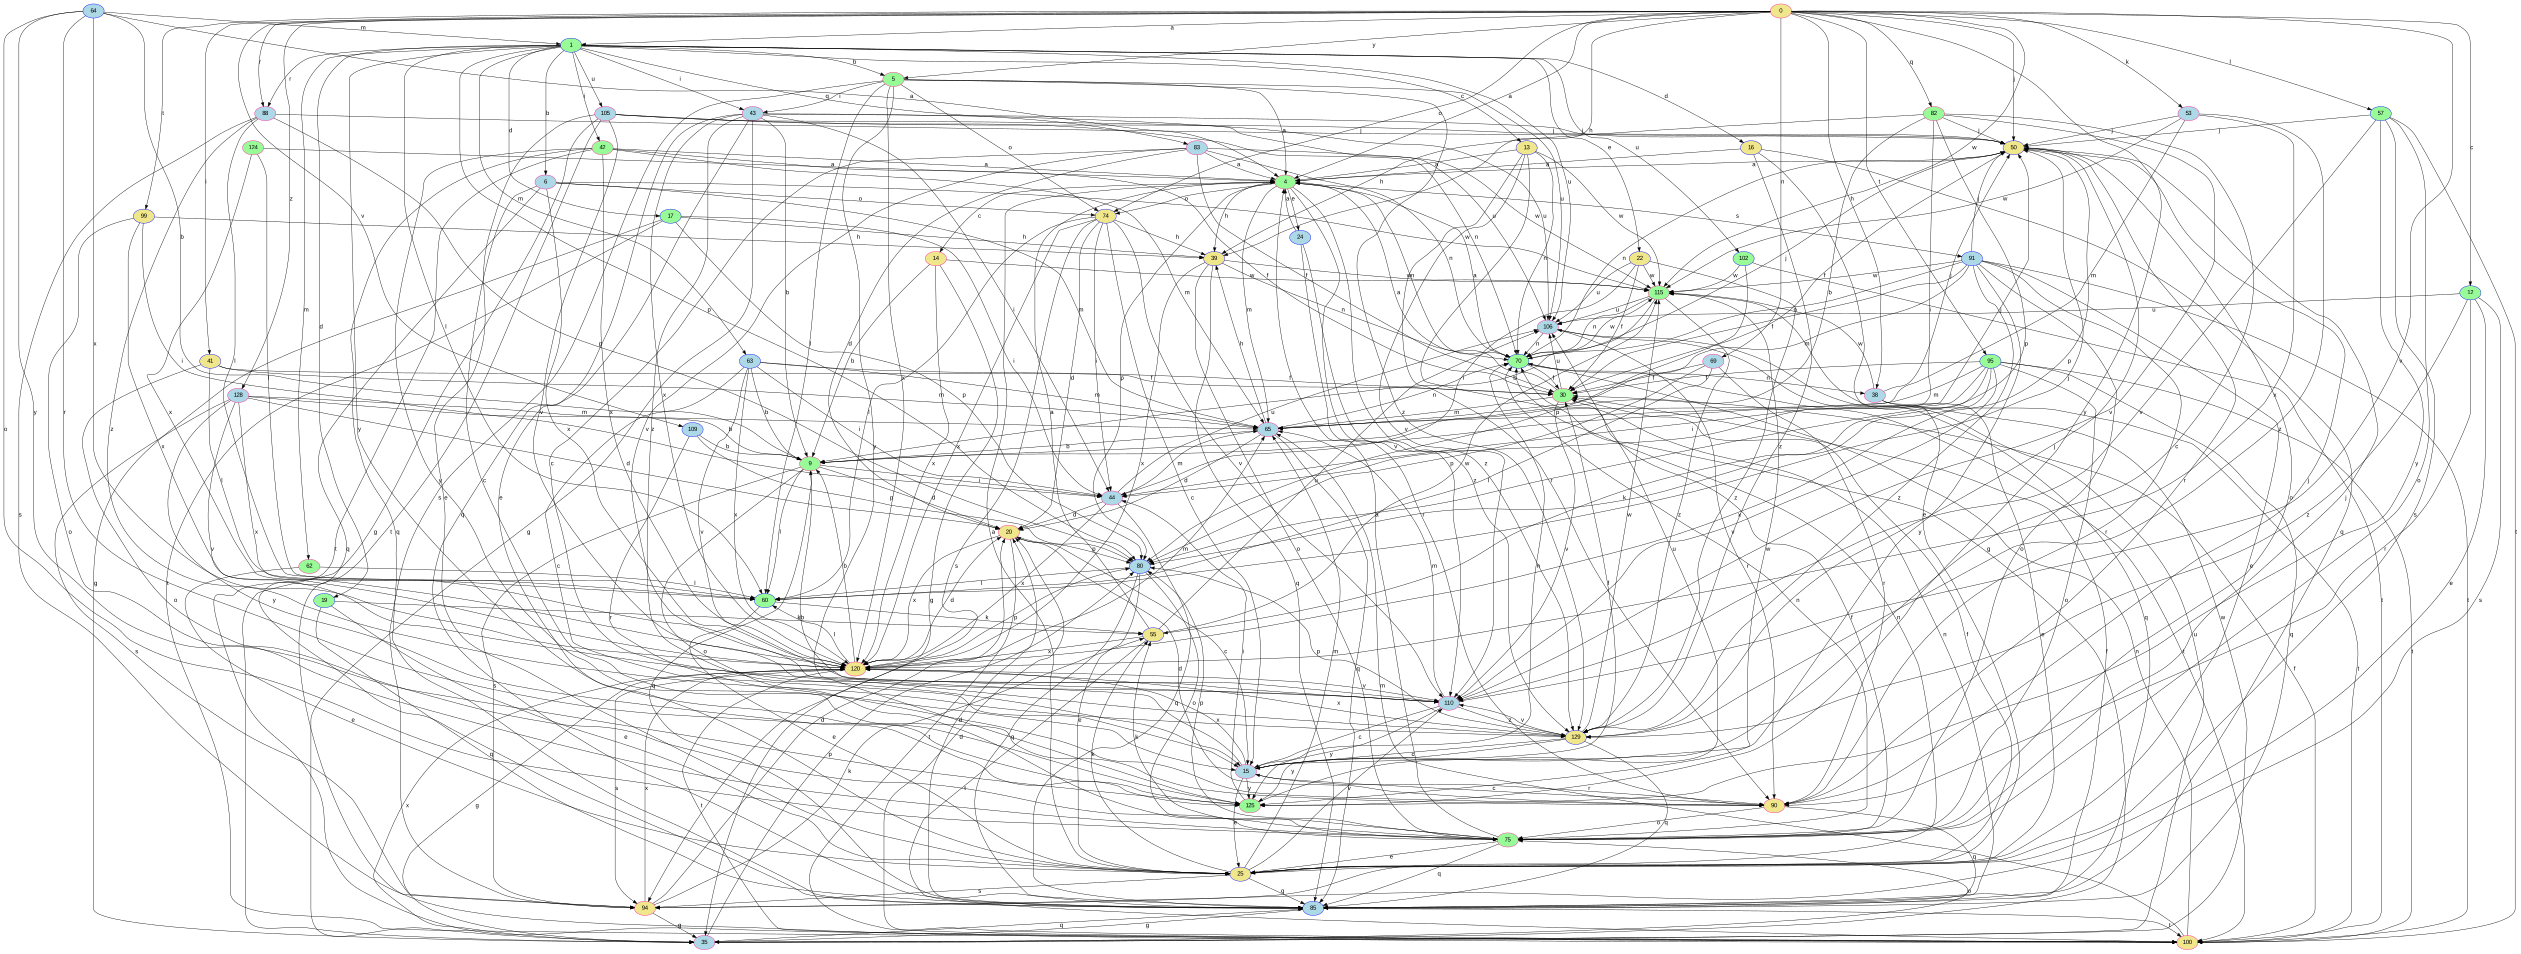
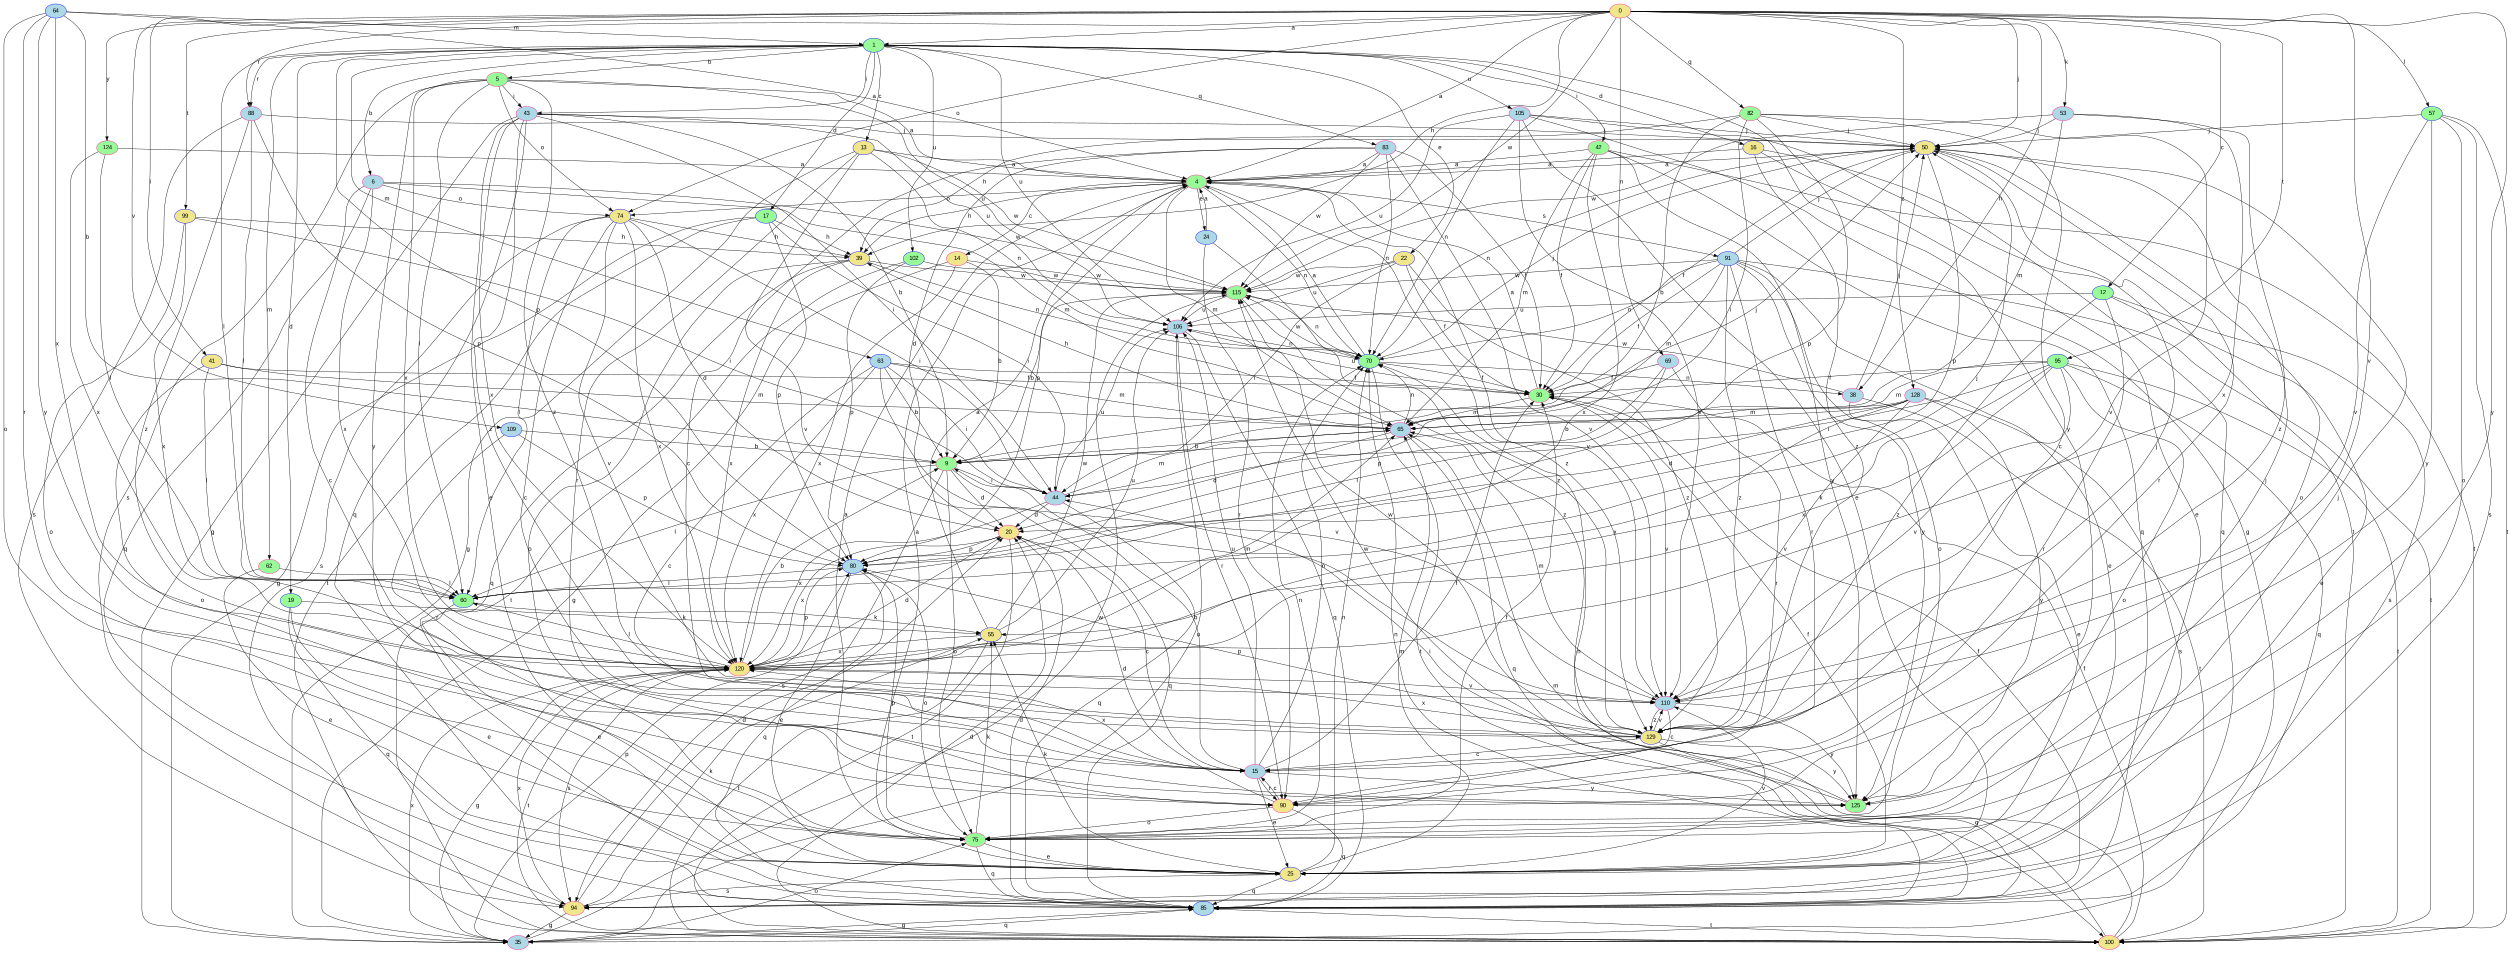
  strict digraph {
    fontname="Liberation Sans"
    node [color=deeppink fillcolor=lightblue fontname="Liberation Sans" style=filled]
    edge [fontname="Liberation Sans"]
    0 [fillcolor=khaki]
    1 [color=blue fillcolor=palegreen]
    4 [fillcolor=palegreen]
    12 [color=blue fillcolor=palegreen]
    38
    39 [color=blue fillcolor=khaki]
    41 [color=blue fillcolor=khaki]
    50 [color=blue fillcolor=khaki]
    53
    57 [color=blue fillcolor=palegreen]
    69
    74 [color=blue fillcolor=khaki]
    82 [fillcolor=palegreen]
    88
    95 [color=blue fillcolor=palegreen]
    99 [color=blue fillcolor=khaki]
    109 [color=blue]
    110
    115 [fillcolor=palegreen]
    124 [fillcolor=palegreen]
    125 [fillcolor=palegreen]
    128
    5 [fillcolor=palegreen]
    6
    13 [color=blue fillcolor=khaki]
    16 [color=blue fillcolor=khaki]
    17 [color=blue fillcolor=palegreen]
    19 [color=blue fillcolor=palegreen]
    22 [color=blue fillcolor=khaki]
    42 [fillcolor=palegreen]
    43
    60 [color=blue fillcolor=palegreen]
    62 [fillcolor=palegreen]
    63 [color=blue]
    80 [color=blue]
    83
    102 [color=blue fillcolor=palegreen]
    105
    106
    14 [fillcolor=khaki]
    24 [color=blue]
    65
    70 [color=blue fillcolor=palegreen]
    91 [color=blue]
    129 [color=blue fillcolor=khaki]
    94 [fillcolor=khaki]
    25 [color=blue fillcolor=khaki]
    90 [fillcolor=khaki]
    100 [fillcolor=khaki]
    120 [fillcolor=khaki]
    85 [color=blue]
    75 [fillcolor=palegreen]
    30 [fillcolor=palegreen]
    15
    20 [fillcolor=khaki]
    44
    9 [fillcolor=palegreen]
    55 [color=blue fillcolor=khaki]
    35
    64 [color=blue]
    0 -> 1 [label=a]
    0 -> 4 [label=a]
    0 -> 12 [label=c]
    0 -> 38 [label=h]
    0 -> 39 [label=h]
    0 -> 41 [label=i]
    0 -> 50 [label=j]
    0 -> 53 [label=k]
    0 -> 57 [label=l]
    0 -> 69 [label=n]
    0 -> 74 [label=o]
    0 -> 82 [label=q]
    0 -> 88 [label=r]
    0 -> 95 [label=t]
    0 -> 99 [label=t]
    0 -> 109 [label=v]
    0 -> 110 [label=v]
    0 -> 115 [label=w]
-   0 -> 5 [label=y]
+   0 -> 124 [label=y]
    0 -> 125 [label=y]
    0 -> 128 [label=z]
    1 -> 88 [label=r]
    1 -> 125 [label=y]
    1 -> 5 [label=b]
    1 -> 6 [label=b]
    1 -> 13 [label=c]
    1 -> 16 [label=d]
    1 -> 17 [label=d]
    1 -> 19 [label=d]
    1 -> 22 [label=e]
    1 -> 42 [label=i]
    1 -> 43 [label=i]
    1 -> 60 [label=l]
    1 -> 62 [label=m]
    1 -> 63 [label=m]
    1 -> 80 [label=p]
    1 -> 83 [label=q]
    1 -> 102 [label=u]
    1 -> 105 [label=u]
    1 -> 106 [label=u]
    4 -> 39 [label=h]
    4 -> 74 [label=o]
    4 -> 110 [label=v]
    4 -> 80 [label=p]
    4 -> 14 [label=c]
    4 -> 24 [label=e]
    4 -> 65 [label=m]
    4 -> 70 [label=n]
    4 -> 91 [label=s]
    4 -> 129 [label=z]
    12 -> 106 [label=u]
    12 -> 129 [label=z]
    12 -> 94 [label=s]
    12 -> 25 [label=e]
    12 -> 90 [label=r]
    38 -> 50 [label=j]
    38 -> 115 [label=w]
    38 -> 25 [label=e]
    38 -> 100 [label=t]
    39 -> 115 [label=w]
    39 -> 70 [label=n]
    39 -> 120 [label=x]
    39 -> 85 [label=q]
    39 -> 75 [label=o]
    41 -> 60 [label=l]
    41 -> 65 [label=m]
    41 -> 75 [label=o]
    41 -> 30 [label=f]
    50 -> 4 [label=a]
    50 -> 80 [label=p]
    50 -> 70 [label=n]
    50 -> 90 [label=r]
    50 -> 75 [label=o]
    50 -> 30 [label=f]
    53 -> 50 [label=j]
    53 -> 115 [label=w]
    53 -> 65 [label=m]
    53 -> 129 [label=z]
    53 -> 120 [label=x]
    57 -> 50 [label=j]
    57 -> 110 [label=v]
    57 -> 125 [label=y]
    57 -> 94 [label=s]
    57 -> 100 [label=t]
    57 -> 75 [label=o]
    69 -> 60 [label=l]
    69 -> 80 [label=p]
    69 -> 90 [label=r]
    69 -> 30 [label=f]
    74 -> 39 [label=h]
    74 -> 110 [label=v]
    74 -> 60 [label=l]
    74 -> 94 [label=s]
    74 -> 120 [label=x]
    74 -> 15 [label=c]
    74 -> 20 [label=d]
    74 -> 44 [label=i]
    82 -> 39 [label=h]
    82 -> 50 [label=j]
    82 -> 110 [label=v]
    82 -> 80 [label=p]
    82 -> 15 [label=c]
    82 -> 44 [label=i]
    82 -> 9 [label=b]
    88 -> 50 [label=j]
    88 -> 60 [label=l]
    88 -> 80 [label=p]
    88 -> 129 [label=z]
    88 -> 94 [label=s]
    95 -> 110 [label=v]
    95 -> 65 [label=m]
    95 -> 100 [label=t]
    95 -> 120 [label=x]
    95 -> 85 [label=q]
    95 -> 75 [label=o]
    95 -> 30 [label=f]
    95 -> 44 [label=i]
    95 -> 55 [label=k]
    99 -> 39 [label=h]
    99 -> 120 [label=x]
    99 -> 75 [label=o]
    99 -> 44 [label=i]
    109 -> 80 [label=p]
    109 -> 90 [label=r]
    109 -> 9 [label=b]
    110 -> 125 [label=y]
    110 -> 65 [label=m]
    110 -> 129 [label=z]
    110 -> 15 [label=c]
    115 -> 106 [label=u]
    115 -> 70 [label=n]
    115 -> 129 [label=z]
    115 -> 9 [label=b]
    124 -> 4 [label=a]
    124 -> 60 [label=l]
    124 -> 120 [label=x]
    125 -> 115 [label=w]
    125 -> 44 [label=i]
    128 -> 110 [label=v]
    128 -> 125 [label=y]
    128 -> 65 [label=m]
    128 -> 94 [label=s]
    128 -> 120 [label=x]
    128 -> 20 [label=d]
    128 -> 9 [label=b]
    5 -> 4 [label=a]
    5 -> 74 [label=o]
    5 -> 125 [label=y]
    5 -> 43 [label=i]
    5 -> 60 [label=l]
    5 -> 106 [label=u]
    5 -> 129 [label=z]
    5 -> 94 [label=s]
    5 -> 120 [label=x]
    6 -> 74 [label=o]
    6 -> 115 [label=w]
    6 -> 65 [label=m]
    6 -> 120 [label=x]
    6 -> 85 [label=q]
    6 -> 15 [label=c]
    13 -> 4 [label=a]
    13 -> 110 [label=v]
    13 -> 115 [label=w]
    13 -> 70 [label=n]
    13 -> 90 [label=r]
    13 -> 35 [label=g]
    16 -> 4 [label=a]
    16 -> 129 [label=z]
    16 -> 25 [label=e]
    16 -> 85 [label=q]
    17 -> 39 [label=h]
    17 -> 80 [label=p]
    17 -> 100 [label=t]
    17 -> 44 [label=i]
    17 -> 35 [label=g]
    19 -> 25 [label=e]
    19 -> 85 [label=q]
    19 -> 55 [label=k]
    22 -> 115 [label=w]
    22 -> 106 [label=u]
    22 -> 129 [label=z]
    22 -> 30 [label=f]
    22 -> 44 [label=i]
    42 -> 4 [label=a]
    42 -> 125 [label=y]
    42 -> 65 [label=m]
    42 -> 100 [label=t]
    42 -> 120 [label=x]
    42 -> 85 [label=q]
    42 -> 30 [label=f]
    43 -> 50 [label=j]
    43 -> 106 [label=u]
    43 -> 129 [label=z]
    43 -> 25 [label=e]
    43 -> 120 [label=x]
    43 -> 85 [label=q]
    43 -> 44 [label=i]
    43 -> 9 [label=b]
    43 -> 35 [label=g]
    60 -> 50 [label=j]
    60 -> 25 [label=e]
    60 -> 55 [label=k]
    62 -> 60 [label=l]
    62 -> 25 [label=e]
    63 -> 110 [label=v]
    63 -> 65 [label=m]
    63 -> 120 [label=x]
    63 -> 30 [label=f]
    63 -> 15 [label=c]
    63 -> 44 [label=i]
    63 -> 9 [label=b]
    80 -> 60 [label=l]
    80 -> 25 [label=e]
    80 -> 85 [label=q]
    80 -> 75 [label=o]
    83 -> 4 [label=a]
    83 -> 110 [label=v]
    83 -> 115 [label=w]
    83 -> 70 [label=n]
    83 -> 30 [label=f]
    83 -> 15 [label=c]
    83 -> 20 [label=d]
    102 -> 115 [label=w]
    102 -> 80 [label=p]
    102 -> 100 [label=t]
    105 -> 50 [label=j]
    105 -> 110 [label=v]
    105 -> 106 [label=u]
    105 -> 70 [label=n]
    105 -> 25 [label=e]
    105 -> 100 [label=t]
    105 -> 35 [label=g]
    106 -> 70 [label=n]
    106 -> 90 [label=r]
    106 -> 85 [label=q]
    14 -> 115 [label=w]
    14 -> 120 [label=x]
    14 -> 9 [label=b]
    14 -> 35 [label=g]
    24 -> 4 [label=a]
    24 -> 129 [label=z]
    24 -> 90 [label=r]
    65 -> 39 [label=h]
    65 -> 70 [label=n]
    65 -> 85 [label=q]
    65 -> 20 [label=d]
    65 -> 9 [label=b]
    70 -> 4 [label=a]
    70 -> 38 [label=n]
    70 -> 50 [label=j]
    70 -> 115 [label=w]
    70 -> 100 [label=t]
    70 -> 30 [label=f]
    91 -> 50 [label=j]
    91 -> 115 [label=w]
    91 -> 125 [label=y]
    91 -> 65 [label=m]
    91 -> 70 [label=n]
    91 -> 129 [label=z]
    91 -> 25 [label=e]
    91 -> 90 [label=r]
    91 -> 100 [label=t]
    91 -> 75 [label=o]
    91 -> 30 [label=f]
    129 -> 50 [label=j]
    129 -> 110 [label=v]
    129 -> 115 [label=w]
    129 -> 125 [label=y]
    129 -> 80 [label=p]
    129 -> 120 [label=x]
    129 -> 85 [label=q]
    129 -> 15 [label=c]
    94 -> 120 [label=x]
    94 -> 20 [label=d]
    94 -> 55 [label=k]
    94 -> 35 [label=g]
    25 -> 4 [label=a]
    25 -> 110 [label=v]
    25 -> 65 [label=m]
    25 -> 70 [label=n]
    25 -> 94 [label=s]
    25 -> 85 [label=q]
    25 -> 30 [label=f]
    25 -> 55 [label=k]
    90 -> 50 [label=j]
    90 -> 85 [label=q]
    90 -> 75 [label=o]
    90 -> 15 [label=c]
    90 -> 20 [label=d]
    100 -> 65 [label=m]
    100 -> 70 [label=n]
    100 -> 30 [label=f]
    100 -> 20 [label=d]
    120 -> 110 [label=v]
    120 -> 60 [label=l]
    120 -> 80 [label=p]
    120 -> 65 [label=m]
    120 -> 94 [label=s]
    120 -> 100 [label=t]
    120 -> 20 [label=d]
    120 -> 9 [label=b]
    120 -> 35 [label=g]
    85 -> 70 [label=n]
    85 -> 100 [label=t]
    85 -> 30 [label=f]
    85 -> 20 [label=d]
    85 -> 35 [label=g]
    75 -> 4 [label=a]
    75 -> 50 [label=j]
    75 -> 80 [label=p]
    75 -> 70 [label=n]
    75 -> 25 [label=e]
    75 -> 85 [label=q]
    75 -> 30 [label=f]
    75 -> 55 [label=k]
    30 -> 4 [label=a]
    30 -> 110 [label=v]
    30 -> 106 [label=u]
    30 -> 65 [label=m]
    15 -> 125 [label=y]
    15 -> 106 [label=u]
    15 -> 70 [label=n]
    15 -> 25 [label=e]
    15 -> 90 [label=r]
    15 -> 120 [label=x]
    15 -> 30 [label=f]
    15 -> 9 [label=b]
    20 -> 80 [label=p]
    20 -> 100 [label=t]
    20 -> 120 [label=x]
    20 -> 15 [label=c]
    44 -> 106 [label=u]
    44 -> 65 [label=m]
    44 -> 120 [label=x]
    44 -> 85 [label=q]
    44 -> 20 [label=d]
    9 -> 50 [label=j]
    9 -> 60 [label=l]
    9 -> 94 [label=s]
    9 -> 85 [label=q]
    9 -> 75 [label=o]
    9 -> 20 [label=d]
    9 -> 44 [label=i]
    55 -> 4 [label=a]
    55 -> 115 [label=w]
    55 -> 106 [label=u]
    55 -> 100 [label=t]
    55 -> 120 [label=x]
    35 -> 115 [label=w]
    35 -> 80 [label=p]
    35 -> 106 [label=u]
    35 -> 120 [label=x]
    35 -> 85 [label=q]
    35 -> 75 [label=o]
    64 -> 1 [label=m]
    64 -> 4 [label=a]
    64 -> 125 [label=y]
    64 -> 90 [label=r]
    64 -> 120 [label=x]
    64 -> 75 [label=o]
    64 -> 9 [label=b]
  }
